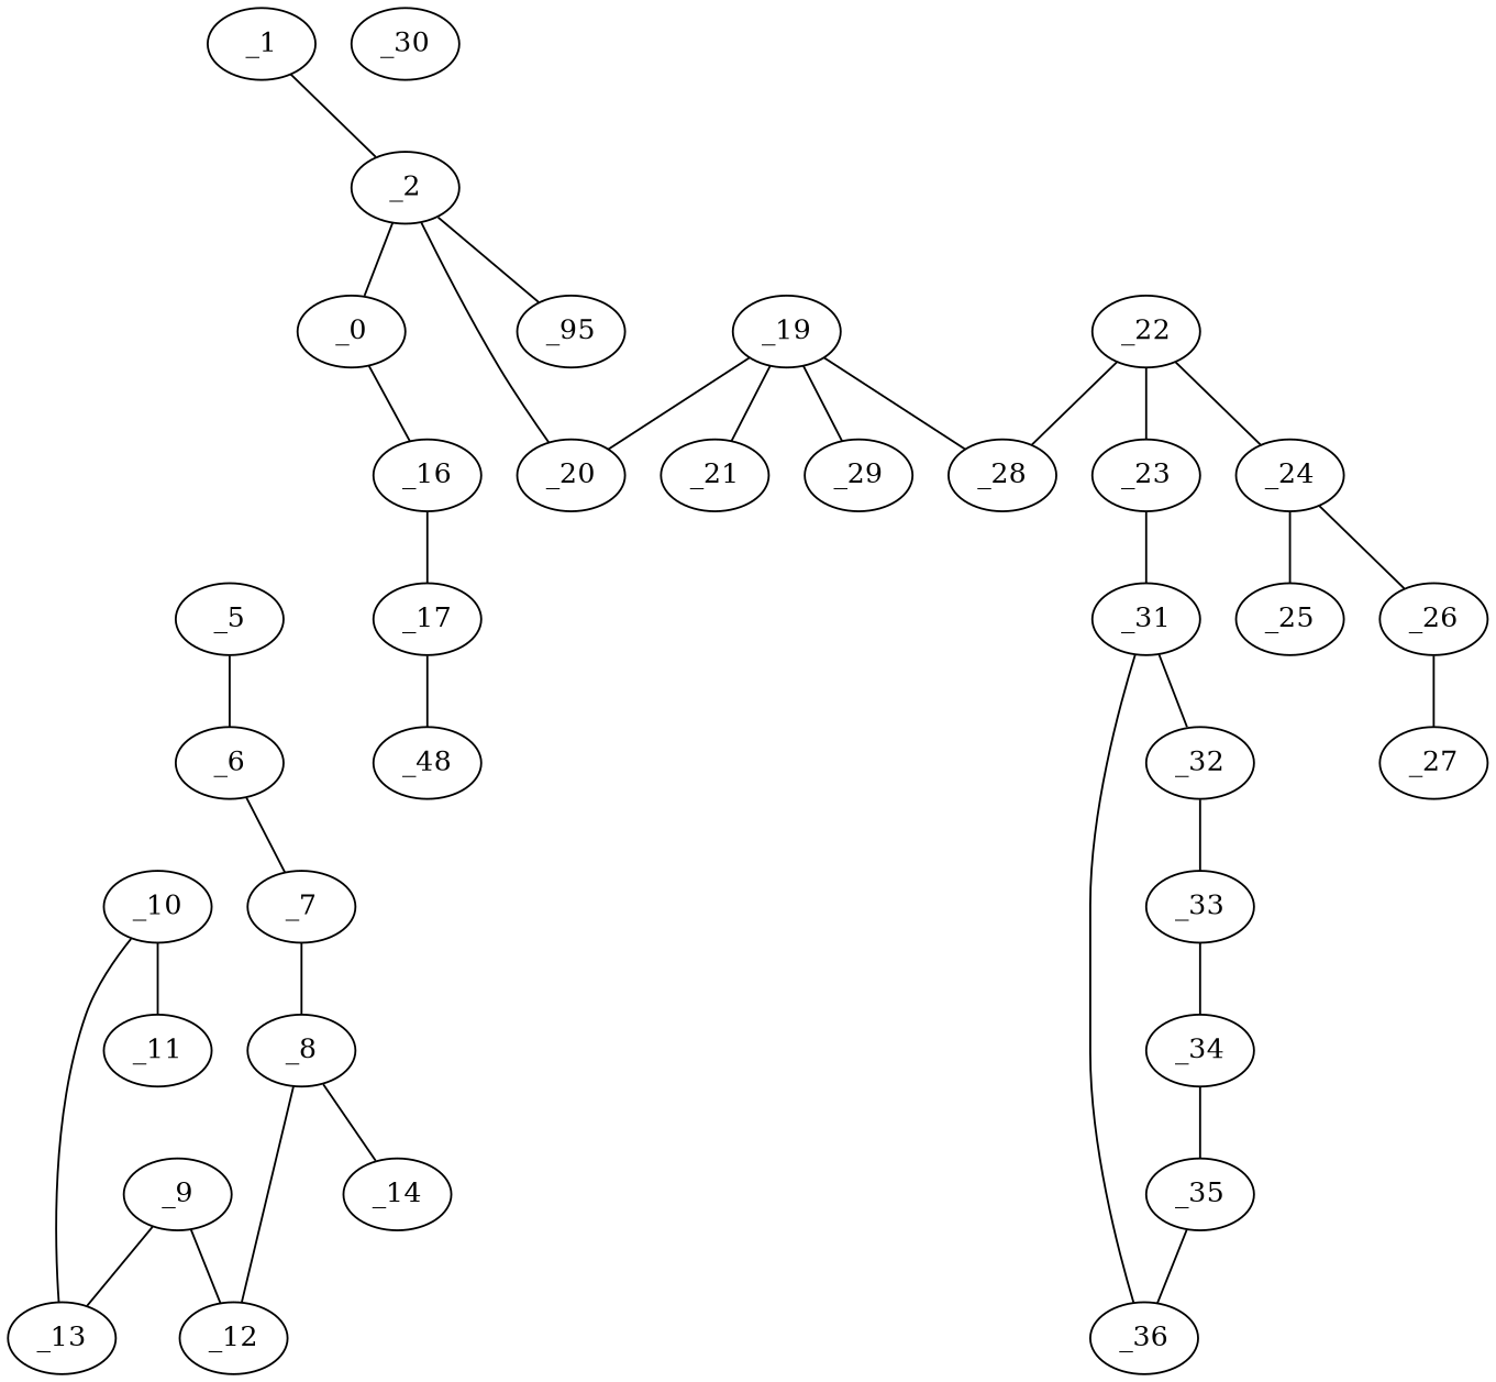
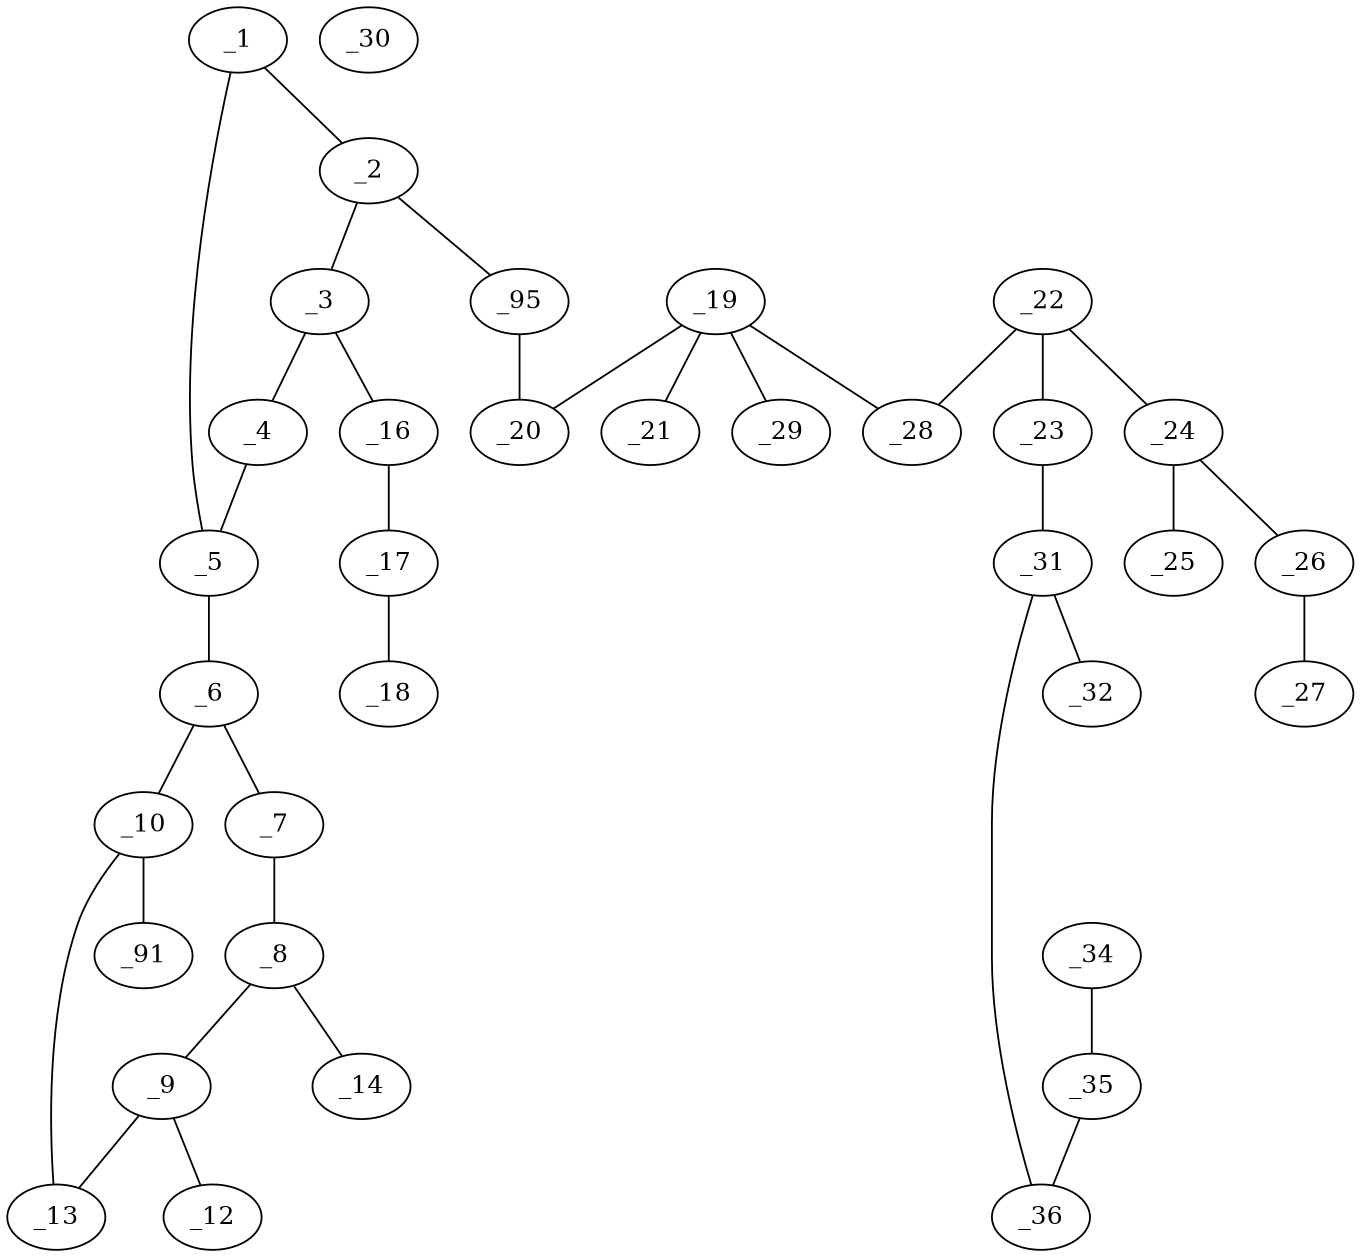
  graph {
    node [charge=0 chem=1 symbol="C  " x=9.8237 y=-0.0474]
    edge [valence=1]
    _1 [chem=2 symbol="O  " x=9.0147]
    _2 [x=9.3237 y=0.9037]
    _5 [y=-0.6352]
-   _3 [x=10.3237 y=0.9037 label=_0]
+   _3 [x=10.3237 y=0.9037]
    n5 [label=_95 x=8.736 y=1.7127]
    _6 [chem=4 symbol="N  " y=-1.6352]
+   _4 [x=10.6328]
    _16 [chem=4 symbol="N  " x=10.9115 y=1.7127]
    _20 [chem=2 symbol="O  " x=7.7414 y=1.6082]
    _7 [x=10.6898 y=-2.1352]
    _10 [x=8.9577 y=-2.1352]
    _17 [charge=1 chem=4 symbol="N  " x=11.906 y=1.6081]
-   _18 [charge=-1 chem=4 symbol="N  " x=12.9006 y=1.5036 label=_48]
+   _18 [charge=-1 chem=4 symbol="N  " x=12.9006 y=1.5036]
    _8 [x=10.6897 y=-3.1352]
    _13 [chem=4 symbol="N  " x=8.9577 y=-3.1352]
-   _11 [chem=2 symbol="O  " x=8.0917 y=-1.6352]
+   _11 [chem=2 symbol="O  " x=8.0917 y=-1.6352 label=_91]
    _9 [y=-3.6352]
    _14 [x=11.5558 y=-3.6352]
    _12 [chem=2 symbol="O  " y=-4.6352]
    _19 [chem=6 symbol="P  " x=7.1537 y=2.4172]
    _21 [chem=2 symbol="O  " x=7.9627 y=3.005]
    _28 [chem=4 symbol="N  " x=6.5659 y=3.2262]
    _29 [chem=2 symbol="O  " x=6.3446 y=1.8294]
    _22 [x=5.5713 y=3.1217]
    _23 [x=4.9836 y=3.9307]
    _24 [x=5.1646 y=2.2081]
    _31 [x=3.989 y=3.8262]
    _25 [chem=2 symbol="O  " x=5.7524 y=1.3991]
    _26 [chem=2 symbol="O  " x=4.1701 y=2.1036]
    _32 [x=3.4013 y=4.6352]
    _36 [x=3.5823 y=2.9126]
    _27 [x=3.7633 y=1.1901]
-   _33 [x=2.4067 y=4.5307]
    _30 [chem=4 symbol="N  " x=14.9006 y=0]
    _34 [x=2 y=3.6171]
    _35 [x=2.5878 y=2.8081]
    _1 -- _2
+   _1 -- _5
    _2 -- _3
    _2 -- n5
    _5 -- _6
+   _3 -- _4
    _3 -- _16
-   _2 -- _20
+   n5 -- _20
    _6 -- _7
+   _6 -- _10
+   _4 -- _5
    _16 -- _17 [valence=2]
    _7 -- _8 [valence=2]
    _10 -- _13
    _10 -- _11 [valence=2]
    _17 -- _18 [valence=2]
-   _8 -- _12
+   _8 -- _9
    _8 -- _14
    _9 -- _13
    _9 -- _12 [valence=2]
    _19 -- _20
    _19 -- _21 [valence=2]
    _19 -- _28
    _19 -- _29
    _22 -- _28
    _22 -- _23
    _22 -- _24
    _23 -- _31
    _24 -- _25 [valence=2]
    _24 -- _26
    _31 -- _32
    _31 -- _36 [valence=2]
    _26 -- _27
-   _32 -- _33 [valence=2]
-   _33 -- _34
    _34 -- _35 [valence=2]
    _35 -- _36
  }
